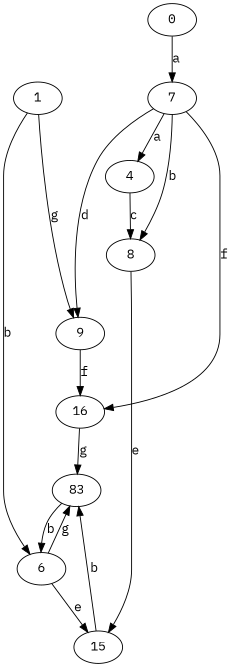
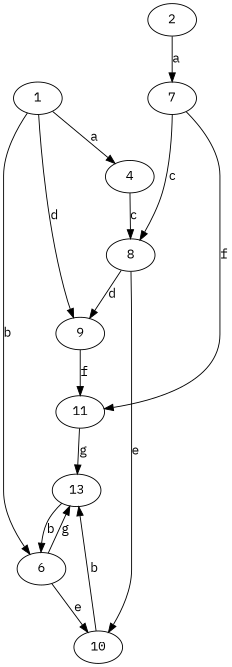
  strict digraph {
    fontname="IBM Plex Mono"
    node [fontname="IBM Plex Mono"]
    edge [fontname="IBM Plex Mono"]
    n1 [label=7]
    4
    8
    9
-   11 [label=16]
-   10 [label=15]
-   13 [label=83]
+   11
+   10
+   13
    6
-   0
+   0 [label=2]
    1
-   n1 -> 4 [label=a]
-   n1 -> 8 [label=b]
-   n1 -> 9 [label=d]
+   1 -> 4 [label=a]
+   n1 -> 8 [label=c]
+   8 -> 9 [label=d]
    n1 -> 11 [label=f]
    4 -> 8 [label=c]
    8 -> 10 [label=e]
    9 -> 11 [label=f]
    11 -> 13 [label=g]
    10 -> 13 [label=b]
    13 -> 6 [label=b]
    6 -> 10 [label=e]
    6 -> 13 [label=g]
    0 -> n1 [label=a]
-   1 -> 9 [label=g]
+   1 -> 9 [label=d]
    1 -> 6 [label=b]
  }
